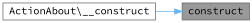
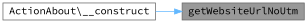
  digraph {
    rankdir=RL
    fontname="Source Code Pro"
    node [fontname="Source Code Pro" fontsize=14 shape=box style=filled]
-   n1 [color=gray40 fillcolor=grey60 fontcolor=black height=0.2 label=construct width=0.4]
+   n1 [color=gray40 fillcolor=grey60 fontcolor=black height=0.2 label=getWebsiteUrlNoUtm width=0.4]
    n2 [color=grey40 fillcolor=white height=0.2 label="ActionAbout\\__construct" width=0.4]
    n1 -> n2 [color=steelblue1 dir=back fontname="Source Code Pro" fontsize=14 labelfontname=Helvetica labelfontsize=14 style=solid]
  }
